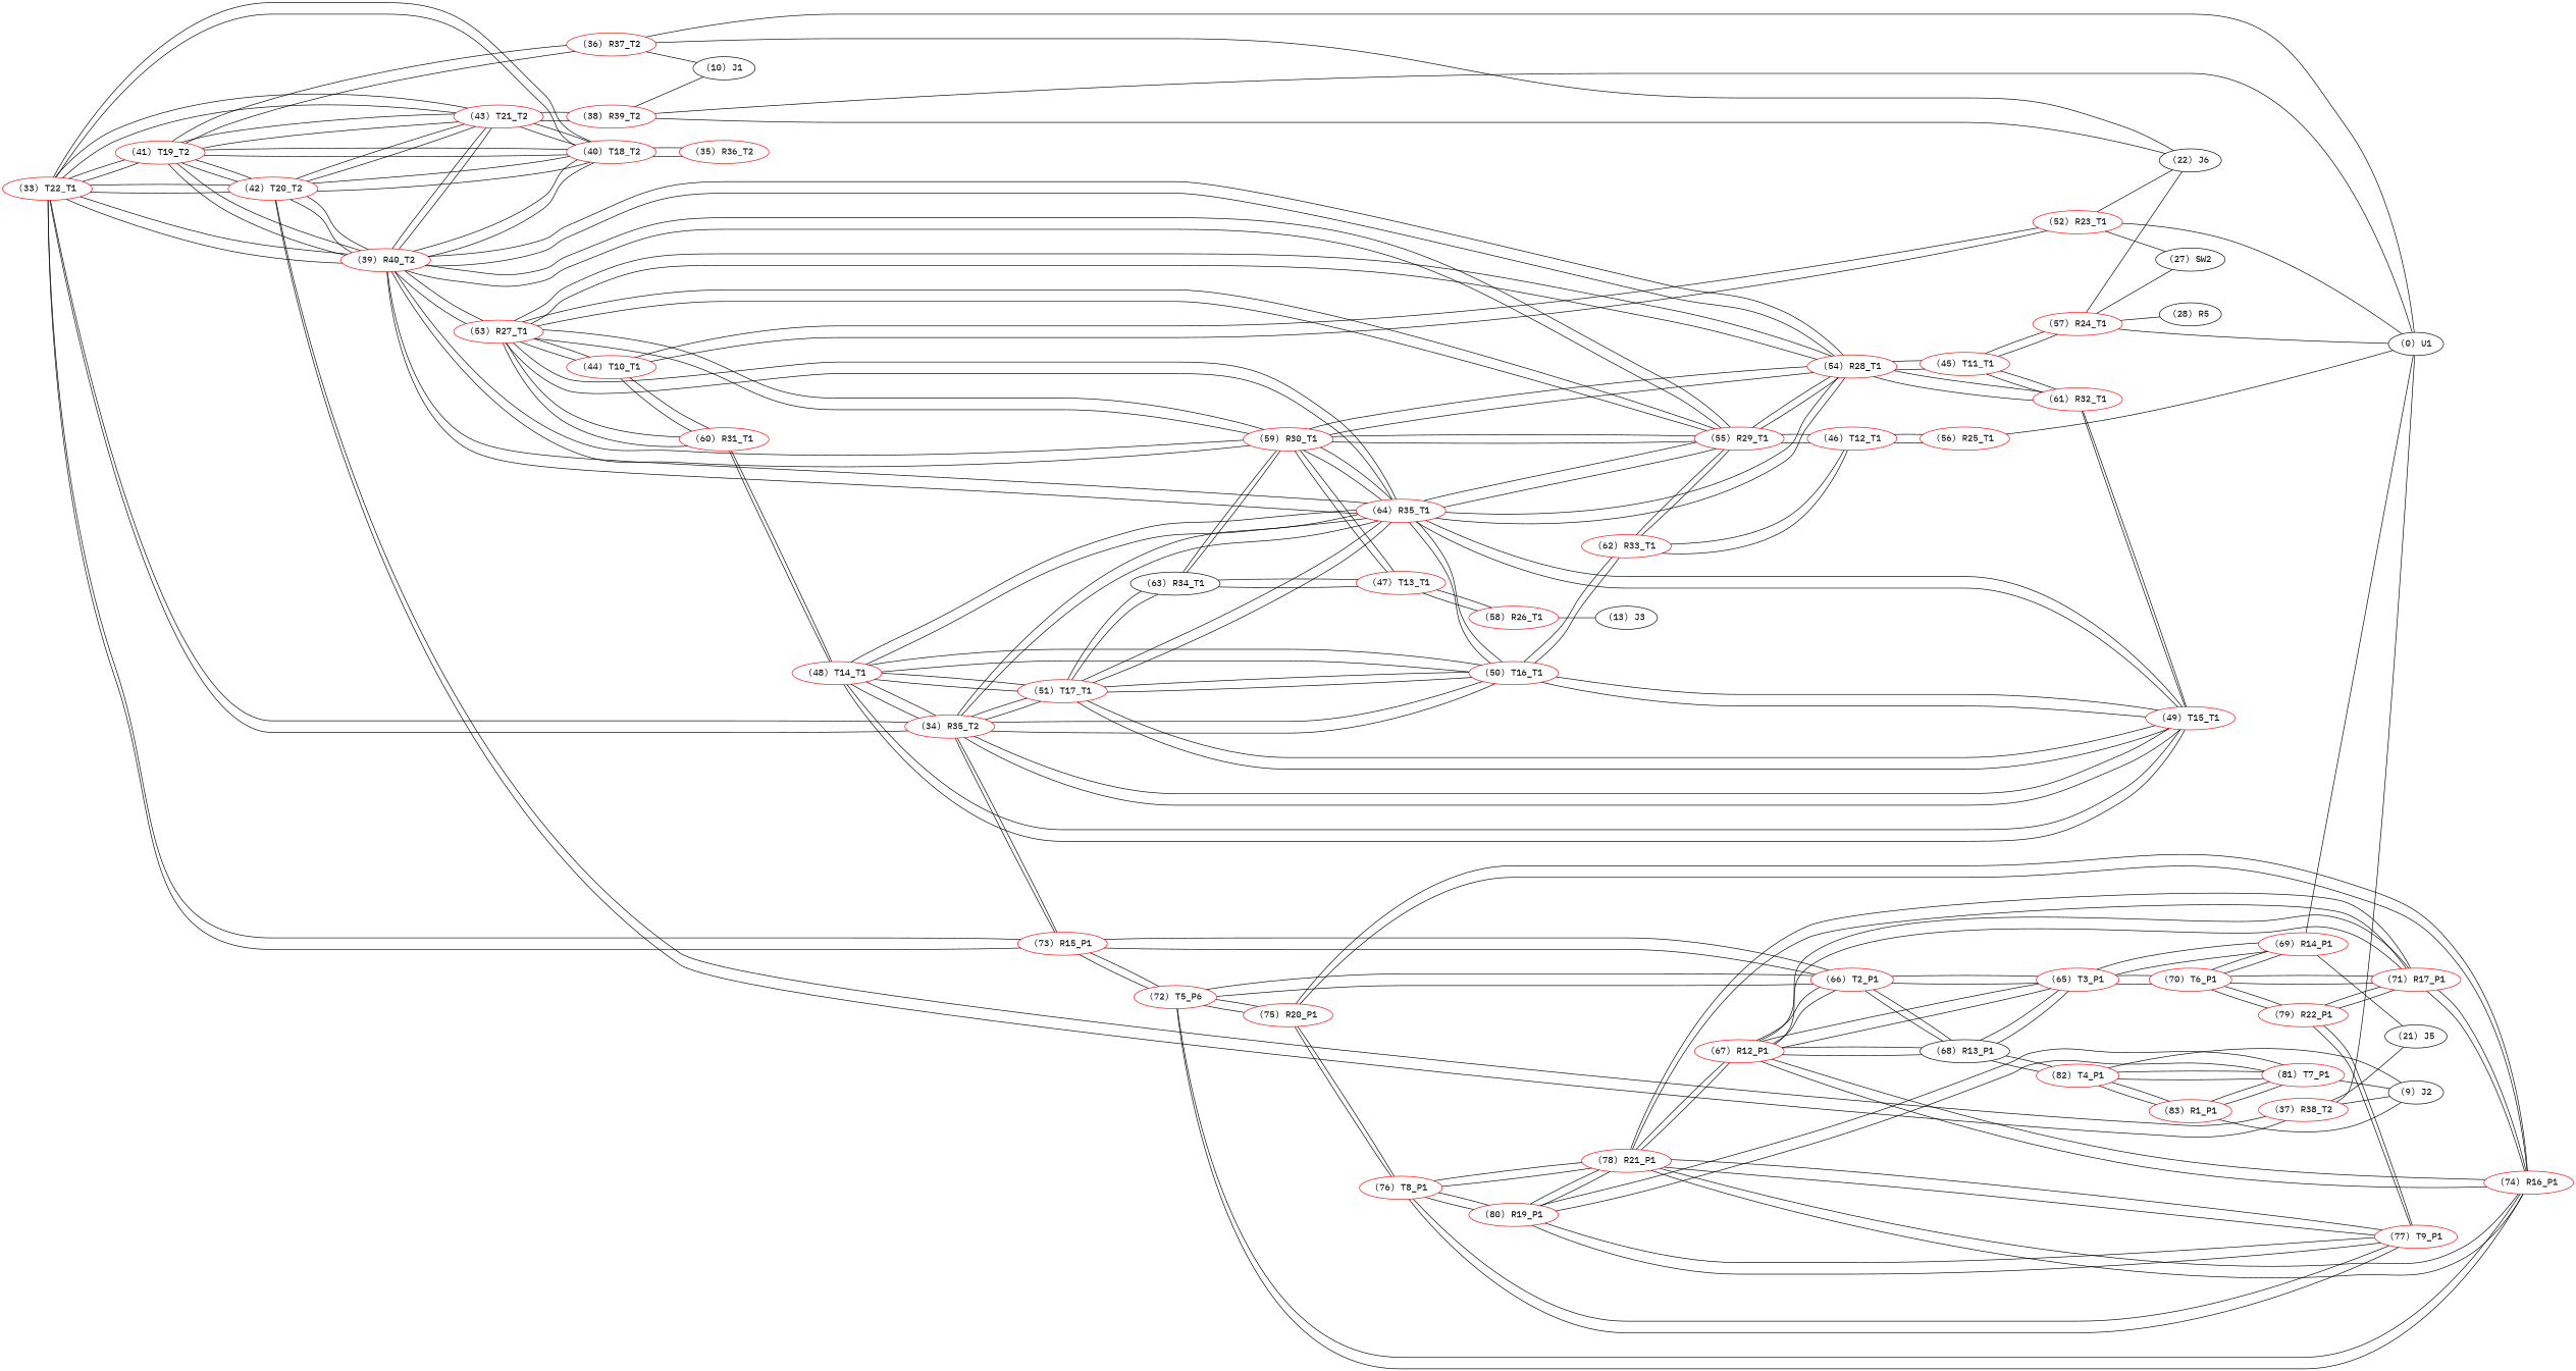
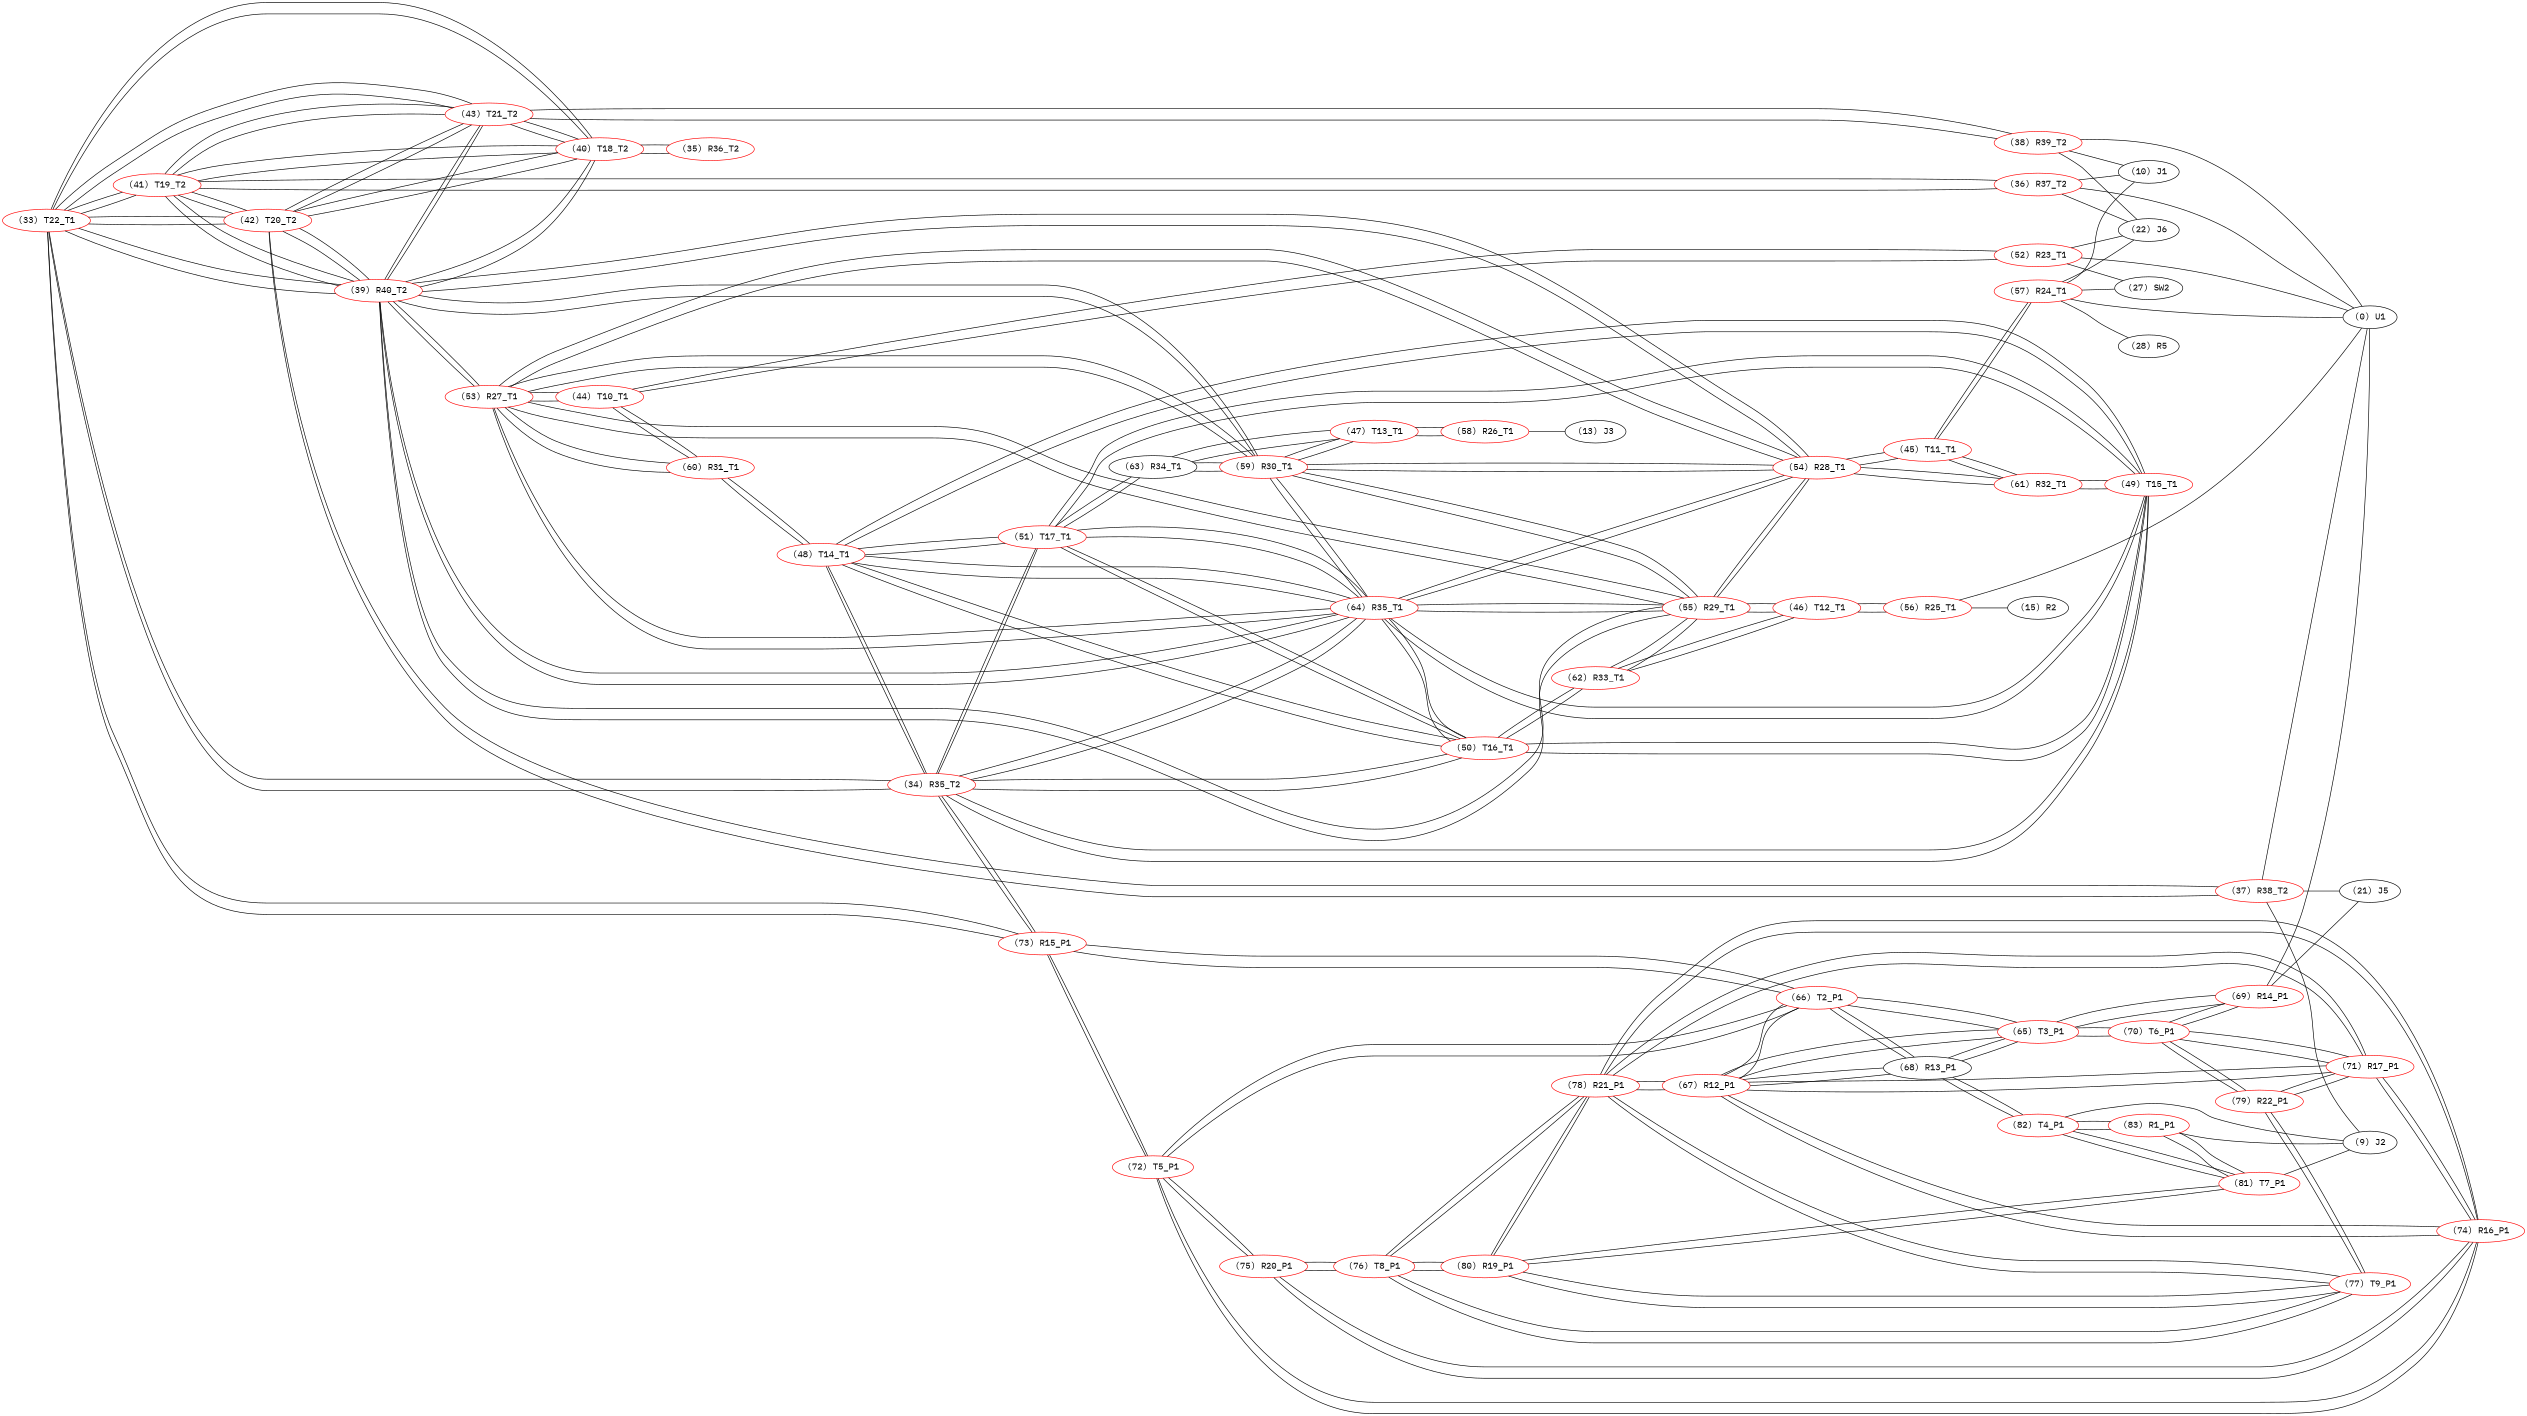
  graph {
    fontname="IBM Plex Mono"
    rankdir=LR
    node [color=red fontname="IBM Plex Mono"]
    edge [fontname="IBM Plex Mono"]
    n1 [label="(33) T22_T1"]
    n2 [label="(41) T19_T2"]
    n3 [label="(42) T20_T2"]
    n4 [label="(43) T21_T2"]
    n5 [label="(40) T18_T2"]
    n6 [label="(39) R40_T2"]
    n7 [label="(73) R15_P1"]
    n8 [label="(34) R35_T2"]
    n9 [label="(36) R37_T2"]
    n10 [label="(37) R38_T2"]
    n11 [label="(38) R39_T2"]
    n12 [label="(35) R36_T2"]
    n13 [label="(64) R35_T1"]
    n14 [label="(55) R29_T1"]
    n15 [label="(54) R28_T1"]
    n16 [label="(59) R30_T1"]
    n17 [label="(53) R27_T1"]
    n18 [label="(66) T2_P1"]
-   n19 [label="(72) T5_P6"]
+   n19 [label="(72) T5_P1"]
    n20 [label="(49) T15_T1"]
    n21 [label="(50) T16_T1"]
    n22 [label="(48) T14_T1"]
    n23 [label="(51) T17_T1"]
    n24 [label="(0) U1" color=""]
    n25 [label="(22) J6" color=""]
    n26 [label="(10) J1" color=""]
    n27 [label="(21) J5" color=""]
    n28 [label="(9) J2" color=""]
    n29 [label="(62) R33_T1"]
    n30 [label="(46) T12_T1"]
    n31 [label="(61) R32_T1"]
    n32 [label="(45) T11_T1"]
    n33 [color=black label="(63) R34_T1"]
    n34 [label="(47) T13_T1"]
    n35 [label="(60) R31_T1"]
    n36 [label="(44) T10_T1"]
    n37 [label="(65) T3_P1"]
    n38 [color=black label="(68) R13_P1"]
    n39 [label="(67) R12_P1"]
    n40 [label="(74) R16_P1"]
    n41 [label="(75) R20_P1"]
    n42 [label="(56) R25_T1"]
    n43 [label="(57) R24_T1"]
    n44 [label="(58) R26_T1"]
    n45 [label="(52) R23_T1"]
    n46 [label="(27) SW2" color=""]
    n47 [label="(28) R5" color=""]
+   n48 [label="(15) R2" color=""]
    n49 [label="(13) J3" color=""]
    n50 [label="(69) R14_P1"]
    n51 [label="(70) T6_P1"]
    n52 [label="(71) R17_P1"]
    n53 [label="(79) R22_P1"]
    n54 [label="(82) T4_P1"]
    n55 [label="(78) R21_P1"]
    n56 [label="(77) T9_P1"]
    n57 [label="(81) T7_P1"]
    n58 [label="(83) R1_P1"]
    n59 [label="(76) T8_P1"]
    n60 [label="(80) R19_P1"]
    n1 -- n2
    n1 -- n3
    n1 -- n4
    n1 -- n5
    n1 -- n6
    n1 -- n7
    n1 -- n8
    n2 -- n1
    n2 -- n3
    n2 -- n4
    n2 -- n5
    n2 -- n6
    n2 -- n9
    n3 -- n1
    n3 -- n2
    n3 -- n4
    n3 -- n5
    n3 -- n6
    n3 -- n10
    n4 -- n1
    n4 -- n2
    n4 -- n3
    n4 -- n5
    n4 -- n6
    n4 -- n11
    n5 -- n1
    n5 -- n2
    n5 -- n3
    n5 -- n4
    n5 -- n6
    n5 -- n12
    n6 -- n1
    n6 -- n2
    n6 -- n3
    n6 -- n4
    n6 -- n5
    n6 -- n13
    n6 -- n14
    n6 -- n15
    n6 -- n16
    n6 -- n17
    n7 -- n1
    n7 -- n8
    n7 -- n18
    n7 -- n19
    n8 -- n1
    n8 -- n7
    n8 -- n13
    n8 -- n20
    n8 -- n21
    n8 -- n22
    n8 -- n23
    n9 -- n2
    n9 -- n24
    n9 -- n25
    n9 -- n26
    n10 -- n3
    n10 -- n24
    n10 -- n27
    n10 -- n28
    n11 -- n4
    n11 -- n24
    n11 -- n25
    n11 -- n26
    n12 -- n5
    n13 -- n6
    n13 -- n8
    n13 -- n14
    n13 -- n15
    n13 -- n16
    n13 -- n17
    n13 -- n20
    n13 -- n21
    n13 -- n22
    n13 -- n23
    n14 -- n6
    n14 -- n13
    n14 -- n15
    n14 -- n16
    n14 -- n17
    n14 -- n29
    n14 -- n30
    n15 -- n6
    n15 -- n13
    n15 -- n14
    n15 -- n16
    n15 -- n17
    n15 -- n31
    n15 -- n32
    n16 -- n6
    n16 -- n13
    n16 -- n14
    n16 -- n15
    n16 -- n17
    n16 -- n33
    n16 -- n34
    n17 -- n6
    n17 -- n13
    n17 -- n14
    n17 -- n15
    n17 -- n16
    n17 -- n35
    n17 -- n36
    n18 -- n7
    n18 -- n19
    n18 -- n37
    n18 -- n38
    n18 -- n39
    n19 -- n7
    n19 -- n18
    n19 -- n40
    n19 -- n41
    n20 -- n8
    n20 -- n13
    n20 -- n21
    n20 -- n22
    n20 -- n23
    n20 -- n31
    n21 -- n8
    n21 -- n13
    n21 -- n20
    n21 -- n22
    n21 -- n23
    n21 -- n29
    n22 -- n8
    n22 -- n13
    n22 -- n20
    n22 -- n21
    n22 -- n23
    n22 -- n35
    n23 -- n8
    n23 -- n13
    n23 -- n20
    n23 -- n21
    n23 -- n22
    n23 -- n33
    n29 -- n14
    n29 -- n21
    n29 -- n30
    n30 -- n14
    n30 -- n29
    n30 -- n42
    n31 -- n15
    n31 -- n20
    n31 -- n32
    n32 -- n15
    n32 -- n31
    n32 -- n43
    n33 -- n16
    n33 -- n23
    n33 -- n34
    n34 -- n16
    n34 -- n33
    n34 -- n44
    n35 -- n17
    n35 -- n22
    n35 -- n36
    n36 -- n17
    n36 -- n35
    n36 -- n45
    n37 -- n18
    n37 -- n38
    n37 -- n39
    n37 -- n50
    n37 -- n51
    n38 -- n18
    n38 -- n37
    n38 -- n39
    n38 -- n54
    n39 -- n18
    n39 -- n37
    n39 -- n38
    n39 -- n40
    n39 -- n52
    n39 -- n55
    n40 -- n19
    n40 -- n39
    n40 -- n41
    n40 -- n52
    n40 -- n55
    n41 -- n19
    n41 -- n40
    n41 -- n59
    n42 -- n24
    n42 -- n30
+   n42 -- n48
    n43 -- n24
    n43 -- n25
+   n43 -- n26
    n43 -- n32
    n43 -- n46
    n43 -- n47
    n44 -- n34
    n44 -- n49
    n45 -- n24
    n45 -- n25
    n45 -- n36
    n45 -- n46
    n50 -- n24
    n50 -- n27
    n50 -- n37
    n50 -- n51
    n51 -- n37
    n51 -- n50
    n51 -- n52
    n51 -- n53
    n52 -- n39
    n52 -- n40
    n52 -- n51
    n52 -- n53
    n52 -- n55
    n53 -- n51
    n53 -- n52
    n53 -- n56
    n54 -- n28
    n54 -- n38
    n54 -- n57
    n54 -- n58
    n55 -- n39
    n55 -- n40
    n55 -- n52
    n55 -- n56
    n55 -- n59
    n55 -- n60
    n56 -- n53
    n56 -- n55
    n56 -- n59
    n56 -- n60
    n57 -- n28
    n57 -- n54
    n57 -- n58
    n57 -- n60
    n58 -- n28
    n58 -- n54
    n58 -- n57
    n59 -- n41
    n59 -- n55
    n59 -- n56
    n59 -- n60
    n60 -- n55
    n60 -- n56
    n60 -- n57
    n60 -- n59
  }
